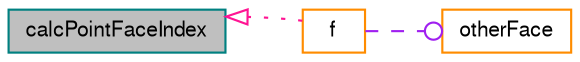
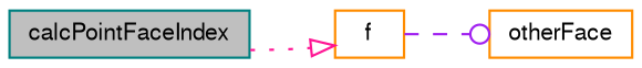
  digraph {
    rankdir=LR
    node [color=darkorange fontname=FreeSans fontsize=10 shape=record]
    edge [fontname=FreeSans fontsize=10 labelfontname=FreeSans labelfontsize=10]
    n1 [color=teal fillcolor=grey75 fontcolor=black height=0.2 label=calcPointFaceIndex style=filled width=0.4]
    n2 [height=0.2 label=f width=0.4]
    n3 [height=0.2 label=otherFace width=0.4]
-   n2 -> n1 [arrowhead=onormal color=deeppink style=dotted]
+   n1 -> n2 [arrowhead=onormal color=deeppink style=dotted]
    n2 -> n3 [arrowhead=odot color=purple style=dashed]
  }
